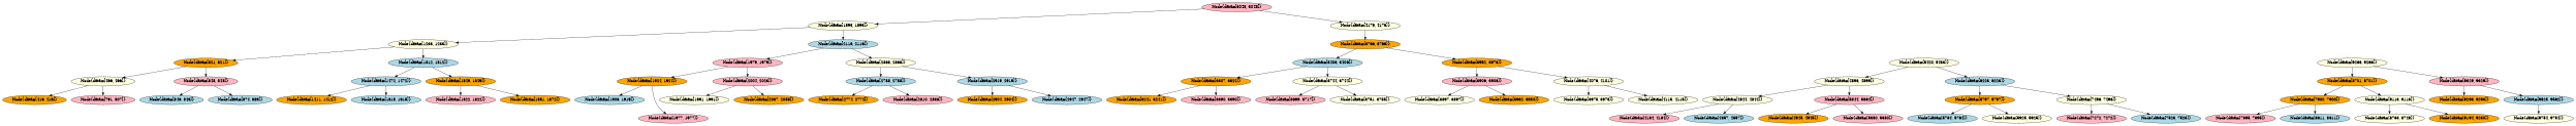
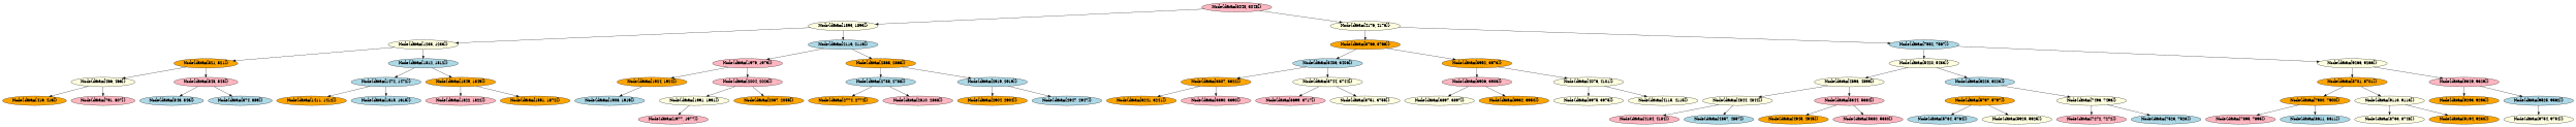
  digraph {
    node [fillcolor=lightyellow style=filled]
    n1 [fillcolor=lightpink label="Node{data=[3048, 3048]}"]
    n2 [label="Node{data=[1893, 1893]}"]
    n3 [label="Node{data=[4176, 4176]}"]
    n4 [label="Node{data=[1233, 1233]}"]
    n5 [fillcolor=lightblue label="Node{data=[2116, 2116]}"]
    n6 [fillcolor=orange label="Node{data=[3766, 3766]}"]
+   n7 [fillcolor=lightblue label="Node{data=[7552, 7567]}"]
    n8 [fillcolor=orange label="Node{data=[821, 821]}"]
    n9 [fillcolor=lightblue label="Node{data=[1812, 1812]}"]
    n10 [fillcolor=lightpink label="Node{data=[1979, 1979]}"]
-   n11 [label="Node{data=[2868, 2868]}"]
+   n11 [fillcolor=orange label="Node{data=[2868, 2868]}"]
    n12 [label="Node{data=[466, 466]}"]
    n13 [fillcolor=lightpink label="Node{data=[848, 848]}"]
    n14 [fillcolor=lightblue label="Node{data=[1472, 1472]}"]
    n15 [fillcolor=orange label="Node{data=[1849, 1849]}"]
    n16 [fillcolor=orange label="Node{data=[416, 416]}"]
    n17 [fillcolor=lightpink label="Node{data=[791, 807]}"]
    n18 [fillcolor=lightblue label="Node{data=[846, 846]}"]
    n19 [fillcolor=lightblue label="Node{data=[874, 889]}"]
    n20 [fillcolor=orange label="Node{data=[1411, 1412]}"]
    n21 [fillcolor=lightblue label="Node{data=[1615, 1615]}"]
    n22 [fillcolor=lightpink label="Node{data=[1822, 1822]}"]
    n23 [fillcolor=orange label="Node{data=[1851, 1872]}"]
    n24 [fillcolor=orange label="Node{data=[1924, 1924]}"]
    n25 [fillcolor=lightpink label="Node{data=[2004, 2023]}"]
    n26 [fillcolor=lightblue label="Node{data=[2788, 2788]}"]
    n27 [fillcolor=lightblue label="Node{data=[2919, 2919]}"]
    n28 [fillcolor=lightblue label="Node{data=[1906, 1919]}"]
    n29 [fillcolor=lightpink label="Node{data=[1977, 1977]}"]
    n30 [label="Node{data=[1991, 1991]}"]
    n31 [fillcolor=orange label="Node{data=[2037, 2055]}"]
    n32 [fillcolor=orange label="Node{data=[2774, 2774]}"]
    n33 [fillcolor=lightpink label="Node{data=[2810, 2838]}"]
    n34 [fillcolor=orange label="Node{data=[2904, 2904]}"]
    n35 [fillcolor=lightblue label="Node{data=[2947, 2947]}"]
    n36 [fillcolor=lightblue label="Node{data=[3406, 3406]}"]
    n37 [fillcolor=orange label="Node{data=[3952, 3973]}"]
    n38 [label="Node{data=[5420, 5433]}"]
    n39 [label="Node{data=[9266, 9266]}"]
    n40 [fillcolor=orange label="Node{data=[3307, 3322]}"]
    n41 [label="Node{data=[3744, 3744]}"]
    n42 [fillcolor=lightpink label="Node{data=[3906, 3906]}"]
    n43 [label="Node{data=[4076, 4101]}"]
    n44 [fillcolor=orange label="Node{data=[3241, 3241]}"]
    n45 [fillcolor=lightpink label="Node{data=[3390, 3390]}"]
    n46 [fillcolor=lightpink label="Node{data=[3699, 3717]}"]
    n47 [label="Node{data=[3751, 3755]}"]
    n48 [label="Node{data=[3897, 3897]}"]
    n49 [fillcolor=orange label="Node{data=[3932, 3950]}"]
    n50 [label="Node{data=[3975, 3975]}"]
    n51 [label="Node{data=[4115, 4115]}"]
    n52 [label="Node{data=[4896, 4899]}"]
    n53 [fillcolor=lightblue label="Node{data=[6223, 6223]}"]
    n54 [fillcolor=orange label="Node{data=[8701, 8701]}"]
    n55 [fillcolor=lightpink label="Node{data=[9329, 9329]}"]
    n56 [label="Node{data=[4844, 4844]}"]
    n57 [fillcolor=lightpink label="Node{data=[5344, 5364]}"]
    n58 [fillcolor=orange label="Node{data=[5797, 5797]}"]
    n59 [label="Node{data=[7496, 7496]}"]
    n60 [fillcolor=lightpink label="Node{data=[4184, 4184]}"]
    n61 [fillcolor=lightblue label="Node{data=[4857, 4857]}"]
    n62 [fillcolor=orange label="Node{data=[4945, 4945]}"]
    n63 [fillcolor=lightpink label="Node{data=[5380, 5380]}"]
    n64 [fillcolor=lightblue label="Node{data=[5764, 5764]}"]
    n65 [label="Node{data=[5925, 5925]}"]
    n66 [fillcolor=lightpink label="Node{data=[7272, 7272]}"]
    n67 [fillcolor=lightblue label="Node{data=[7523, 7523]}"]
    n68 [fillcolor=orange label="Node{data=[7900, 7900]}"]
    n69 [label="Node{data=[9113, 9113]}"]
    n70 [fillcolor=orange label="Node{data=[9293, 9293]}"]
    n71 [fillcolor=lightblue label="Node{data=[9525, 9562]}"]
    n72 [fillcolor=lightpink label="Node{data=[7895, 7895]}"]
    n73 [fillcolor=lightblue label="Node{data=[8611, 8611]}"]
    n74 [label="Node{data=[8733, 8748]}"]
    n75 [fillcolor=orange label="Node{data=[9194, 9230]}"]
    n76 [label="Node{data=[9754, 9754]}"]
    n1 -> n2
    n1 -> n3
    n2 -> n4
    n2 -> n5
    n3 -> n6
+   n3 -> n7
    n4 -> n8
    n4 -> n9
    n5 -> n10
    n5 -> n11
    n6 -> n36
    n6 -> n37
+   n7 -> n38
+   n7 -> n39
    n8 -> n12
    n8 -> n13
    n9 -> n14
    n9 -> n15
    n10 -> n24
    n10 -> n25
    n11 -> n26
    n11 -> n27
    n12 -> n16
    n12 -> n17
    n13 -> n18
    n13 -> n19
    n14 -> n20
    n14 -> n21
    n15 -> n22
    n15 -> n23
    n24 -> n28
-   n24 -> n29
+   n30 -> n29
    n25 -> n30
    n25 -> n31
    n26 -> n32
    n26 -> n33
    n27 -> n34
    n27 -> n35
    n36 -> n40
    n36 -> n41
    n37 -> n42
    n37 -> n43
    n38 -> n52
    n38 -> n53
    n39 -> n54
    n39 -> n55
    n40 -> n44
    n40 -> n45
    n41 -> n46
    n41 -> n47
    n42 -> n48
    n42 -> n49
    n43 -> n50
    n43 -> n51
    n52 -> n56
    n52 -> n57
-   n53 -> n58
    n53 -> n59
    n54 -> n68
    n54 -> n69
    n55 -> n70
    n55 -> n71
    n56 -> n60
    n56 -> n61
    n57 -> n62
    n57 -> n63
    n58 -> n64
    n58 -> n65
    n59 -> n66
    n59 -> n67
    n68 -> n72
    n68 -> n73
    n69 -> n74
    n69 -> n75
    n71 -> n76
  }
